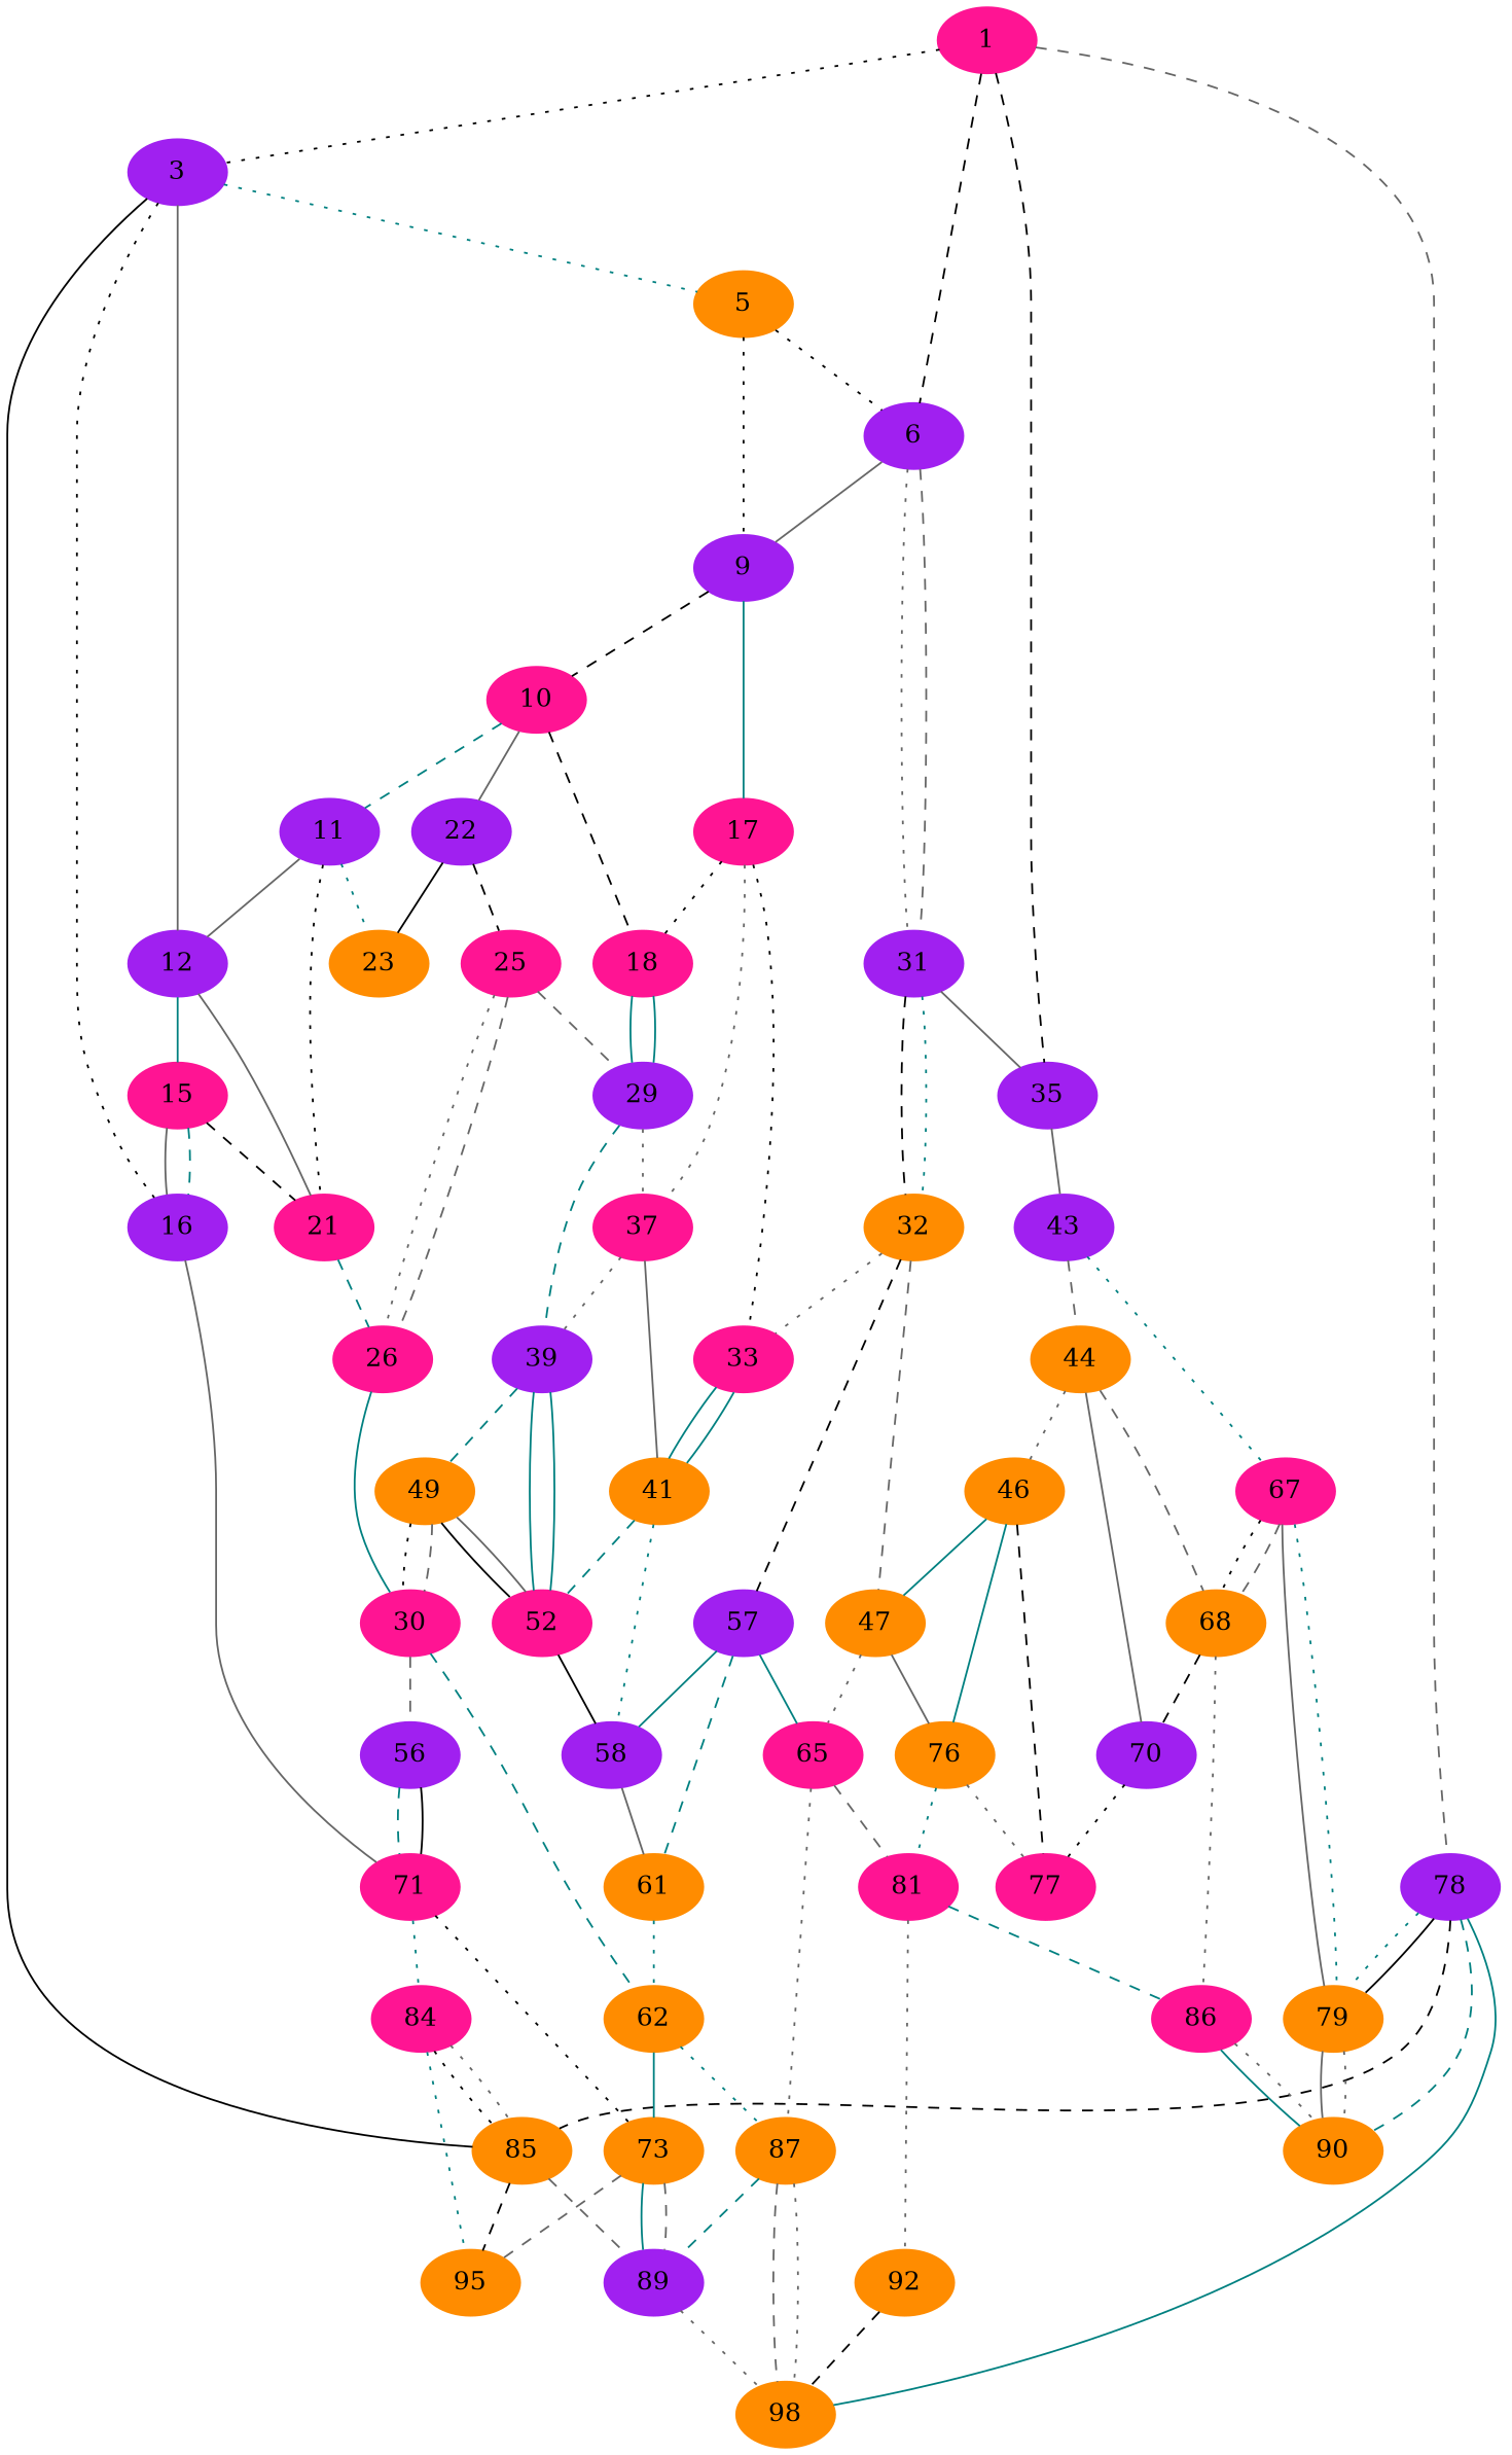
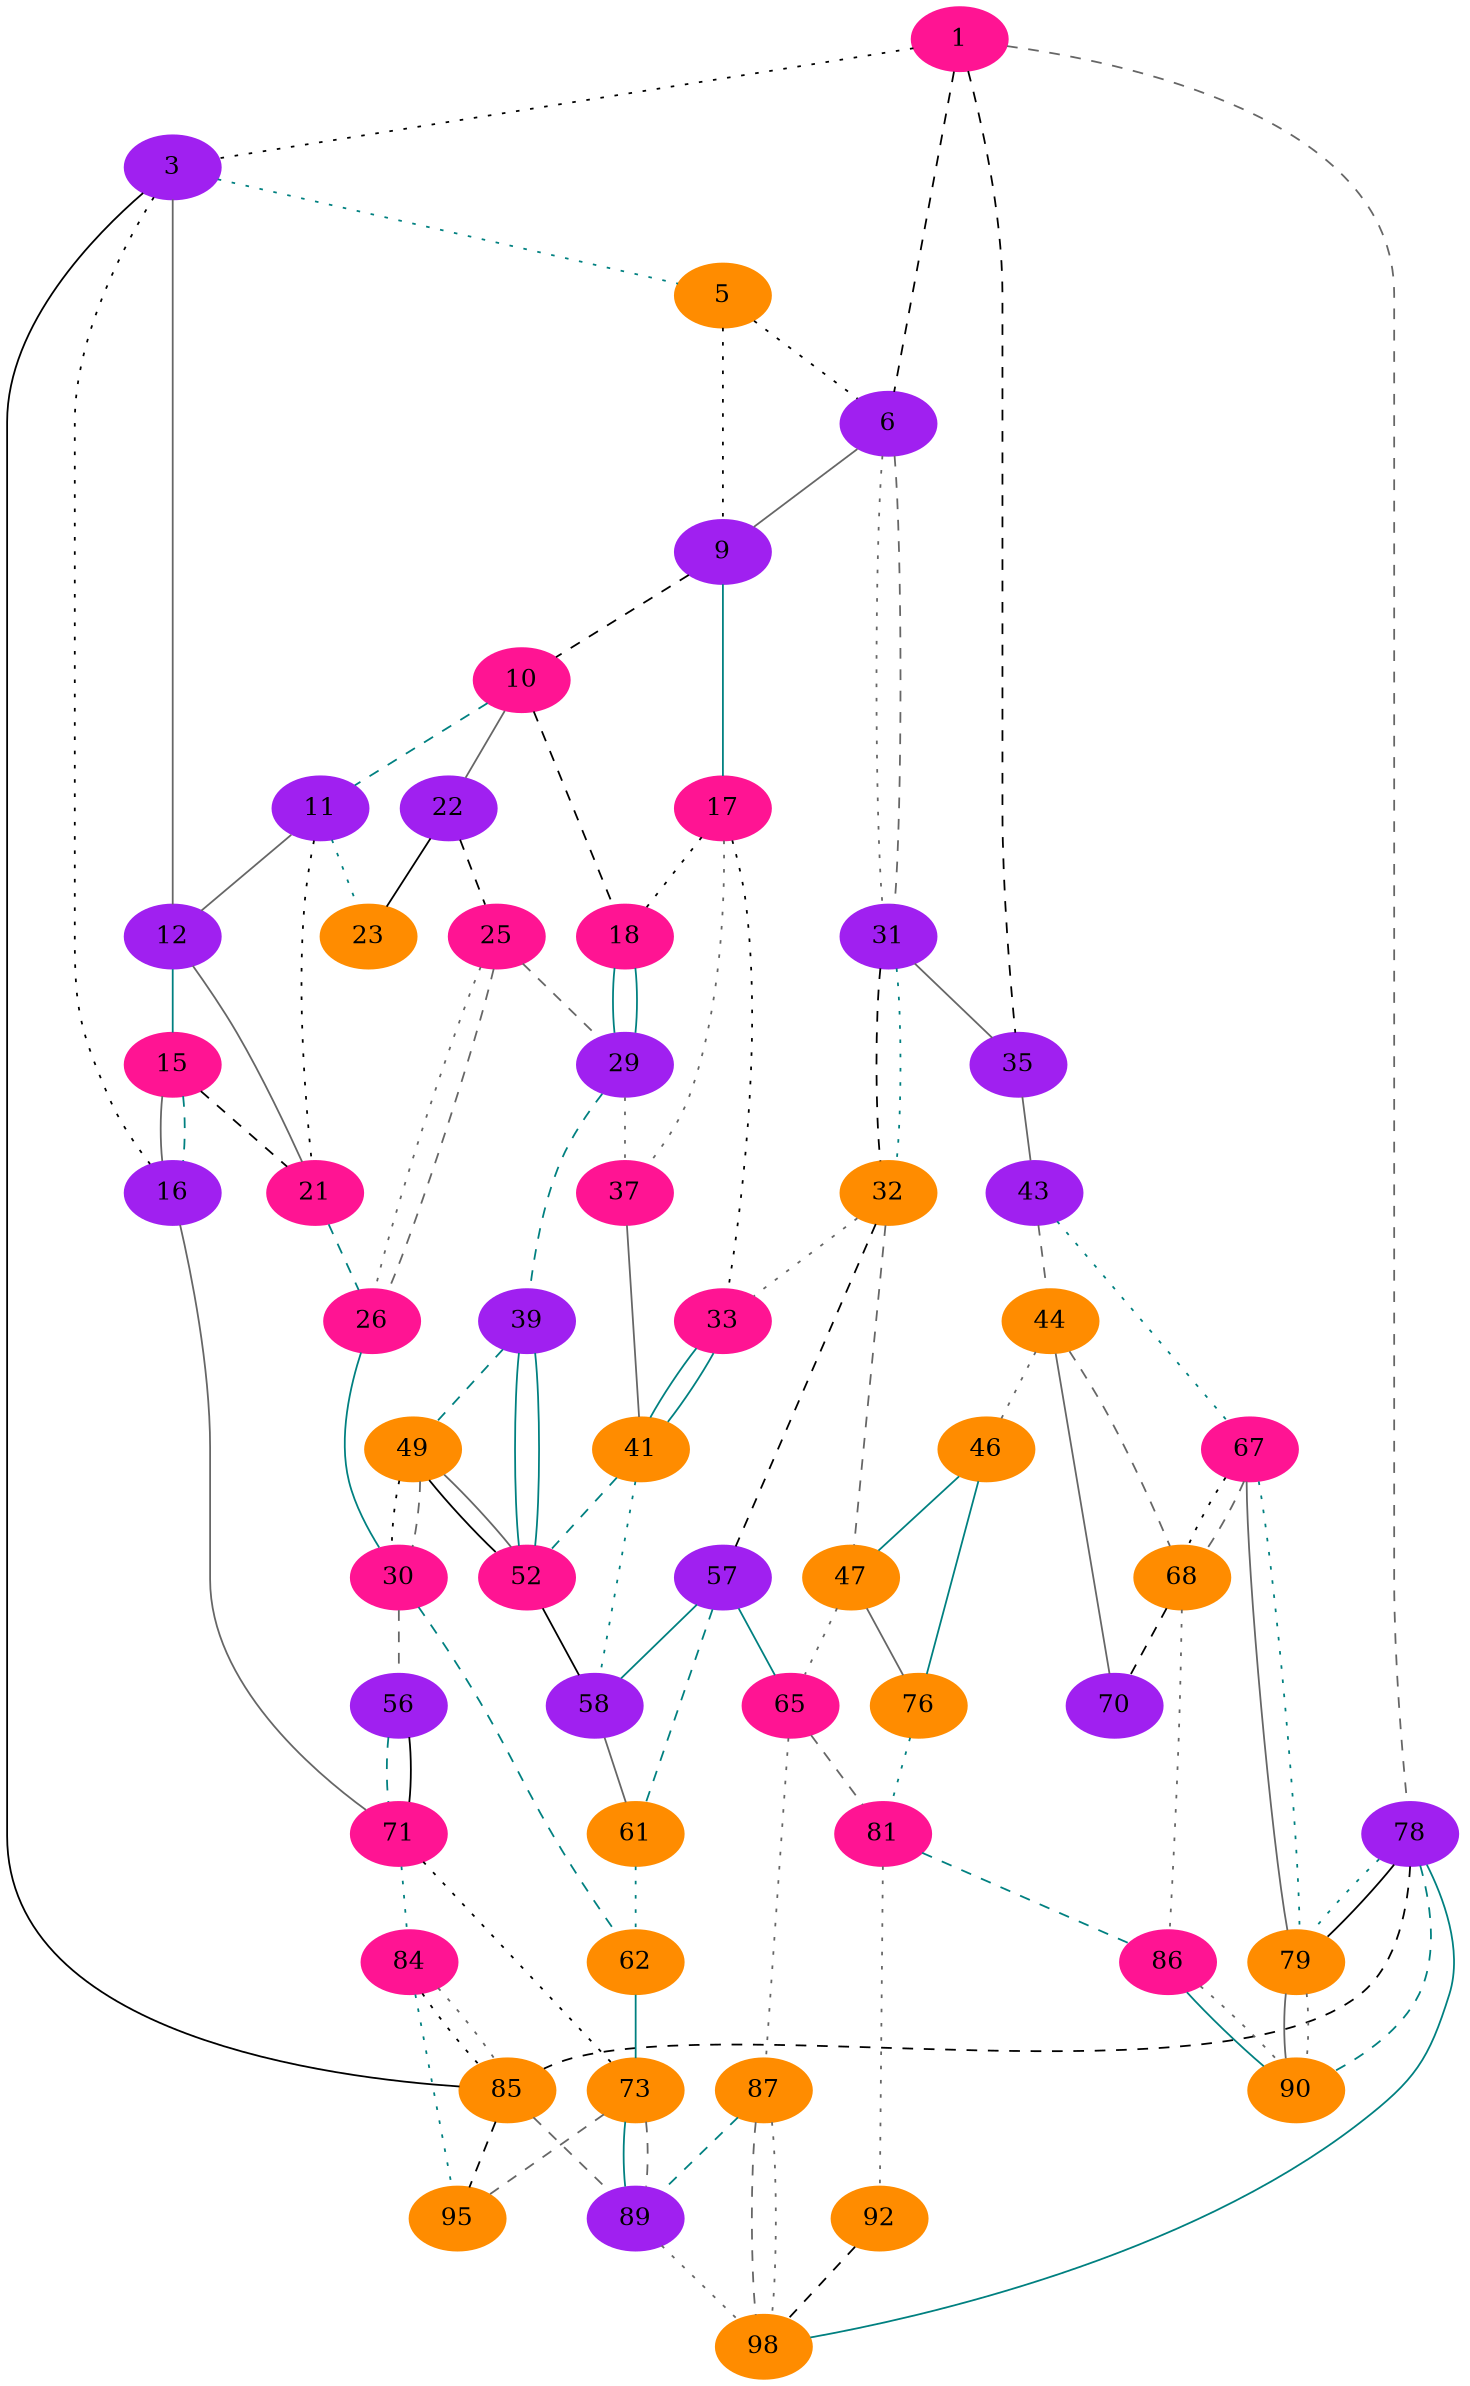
  graph {
    node [color=darkorange style=filled]
    edge [color=gray40 style=dotted]
    1 [color=deeppink super="+2"]
    3 [color=purple super="+4"]
    6 [color=purple super="+7"]
    35 [color=purple super="+36"]
    78 [color=purple super="+100"]
    5 [super="+8"]
    12 [color=purple super="+14"]
    16 [color=purple super="+55"]
    85 [super="+94"]
    9 [color=purple super="+13"]
    31 [color=purple]
    43 [color=purple super="+60"]
    79
    90 [super="+91"]
    98 [super="+99"]
    21 [color=deeppink super="+28"]
    15 [color=deeppink]
    71 [color=deeppink super="+72"]
    89 [color=purple super="+93"]
    95 [super="+96"]
    10 [color=deeppink super="+19"]
    17 [color=deeppink super="+34"]
    32 [super="+48"]
    11 [color=purple super="+20"]
    18 [color=deeppink]
    22 [color=purple super="+24"]
    33 [color=deeppink]
    37 [color=deeppink super="+38"]
    23
    29 [color=purple super="+30"]
    25 [color=deeppink]
    26 [color=deeppink super="+27"]
    73 [super="+74"]
    84 [color=deeppink super="+97"]
    41 [super="+42"]
    39 [color=purple super="+40"]
    n37 [color=deeppink label=30 super="+51"]
    56 [color=purple]
    62 [super="+63"]
    49
    52 [color=deeppink super="+53"]
    47 [super="+64"]
    57 [color=purple super="+66"]
    76 [super="+80"]
    65 [color=deeppink super="+83"]
    58 [color=purple super="+59"]
    61
    44 [super="+45"]
    67 [color=deeppink]
    46 [super="+75"]
    68 [super="+69"]
    70 [color=purple]
-   77 [color=deeppink]
    86 [color=deeppink]
    81 [color=deeppink super="+82"]
    87 [super="+88"]
    92
    1 -- 3 [color=black]
    1 -- 6 [color=black style=dashed]
    1 -- 35 [color=black style=dashed]
    1 -- 78 [style=dashed]
    3 -- 5 [color=teal]
    3 -- 12 [style=solid]
    3 -- 16 [color=black]
    3 -- 85 [color=black style=solid]
    6 -- 9 [style=solid]
    6 -- 31
    6 -- 31 [style=dashed]
    35 -- 43 [style=solid weight=2]
    78 -- 85 [color=black style=dashed]
    78 -- 79 [color=teal]
    78 -- 79 [color=black style=solid]
    78 -- 90 [color=teal style=dashed]
    78 -- 98 [color=teal style=solid]
    5 -- 6 [color=black]
    5 -- 9 [color=black]
    12 -- 21 [style=solid]
    12 -- 15 [color=teal style=solid]
    16 -- 71 [style=solid]
    85 -- 89 [style=dashed]
    85 -- 95 [color=black style=dashed]
    9 -- 10 [color=black style=dashed]
    9 -- 17 [color=teal style=solid]
    31 -- 35 [style=solid]
    31 -- 32 [color=black style=dashed]
    31 -- 32 [color=teal]
    43 -- 44 [style=dashed]
    43 -- 67 [color=teal]
    79 -- 90 [style=solid]
    79 -- 90
    21 -- 26 [color=teal style=dashed]
    15 -- 16 [style=solid]
    15 -- 16 [color=teal style=dashed]
    15 -- 21 [color=black style=dashed]
    71 -- 73 [color=black]
    71 -- 84 [color=teal]
    89 -- 98
    10 -- 11 [color=teal style=dashed]
    10 -- 18 [color=black style=dashed]
    10 -- 22 [style=solid]
    17 -- 18 [color=black]
    17 -- 33 [color=black]
    17 -- 37
    32 -- 33
    32 -- 47 [style=dashed]
    32 -- 57 [color=black style=dashed]
    11 -- 12 [style=solid]
    11 -- 21 [color=black]
    11 -- 23 [color=teal]
    18 -- 29 [color=teal style=solid]
    18 -- 29 [color=teal style=solid]
    22 -- 23 [color=black style=solid weight=2]
    22 -- 25 [color=black style=dashed]
    33 -- 41 [color=teal style=solid]
    33 -- 41 [color=teal style=solid]
    37 -- 41 [style=solid]
-   37 -- 39
    29 -- 37
    29 -- 39 [color=teal style=dashed]
    25 -- 29 [style=dashed]
    25 -- 26
    25 -- 26 [style=dashed]
    26 -- n37 [color=teal style=solid]
    73 -- 89 [color=teal style=solid]
    73 -- 89 [style=dashed]
    73 -- 95 [style=dashed]
    84 -- 85 [color=black]
    84 -- 85
    84 -- 95 [color=teal weight=2]
    41 -- 52 [color=teal style=dashed]
    41 -- 58 [color=teal]
    39 -- 49 [color=teal style=dashed]
    39 -- 52 [color=teal style=solid]
    39 -- 52 [color=teal style=solid]
    n37 -- 56 [style=dashed]
    n37 -- 62 [color=teal style=dashed]
    56 -- 71 [color=teal style=dashed]
    56 -- 71 [color=black style=solid]
    62 -- 73 [color=teal style=solid]
-   62 -- 87 [color=teal]
    49 -- n37 [color=black]
    49 -- n37 [style=dashed]
    49 -- 52 [color=black style=solid]
    49 -- 52 [style=solid]
    52 -- 58 [color=black style=solid]
    47 -- 76 [style=solid]
    47 -- 65
    57 -- 65 [color=teal style=solid]
    57 -- 58 [color=teal style=solid]
    57 -- 61 [color=teal style=dashed]
-   76 -- 77
    76 -- 81 [color=teal]
    65 -- 81 [style=dashed]
    65 -- 87
    58 -- 61 [style=solid]
    61 -- 62 [color=teal]
    44 -- 46
    44 -- 68 [style=dashed]
    44 -- 70 [style=solid]
    67 -- 79 [style=solid]
    67 -- 79 [color=teal]
    67 -- 68 [color=black]
    67 -- 68 [style=dashed]
    46 -- 47 [color=teal style=solid]
    46 -- 76 [color=teal style=solid]
-   46 -- 77 [color=black style=dashed]
    68 -- 70 [color=black style=dashed]
    68 -- 86
-   70 -- 77 [color=black]
    86 -- 90 [color=teal style=solid]
    86 -- 90
    81 -- 86 [color=teal style=dashed]
    81 -- 92
    87 -- 98 [style=dashed]
    87 -- 98
    87 -- 89 [color=teal style=dashed]
    92 -- 98 [color=black style=dashed]
  }
